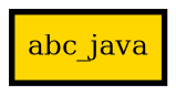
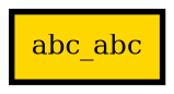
  digraph {
    fontsize=30
    rankdir=TB
    ranksep=1.5
-   abc_java [color=black fillcolor=gold penwidth=3 shape=box style=filled]
+   abc_java [color=black fillcolor=gold penwidth=3 shape=box style=filled label=abc_abc]
  }
